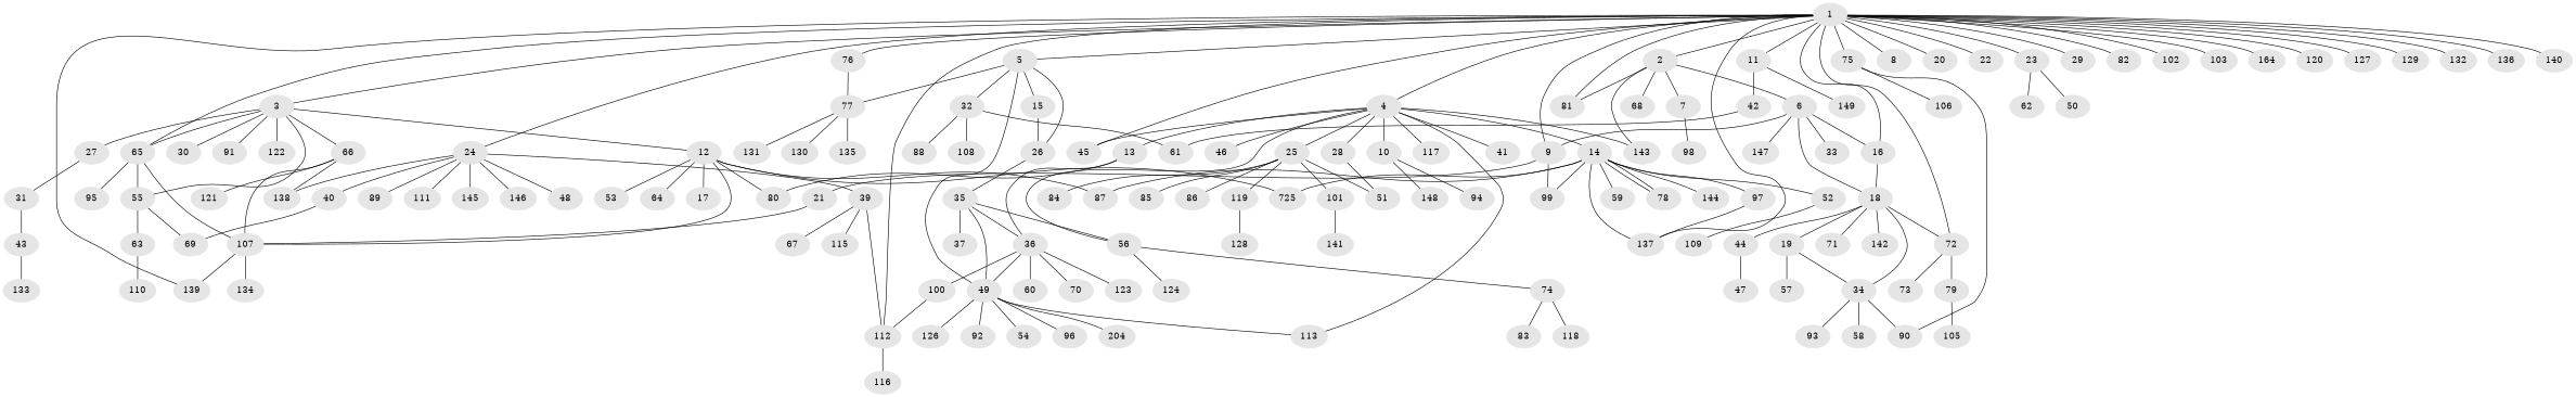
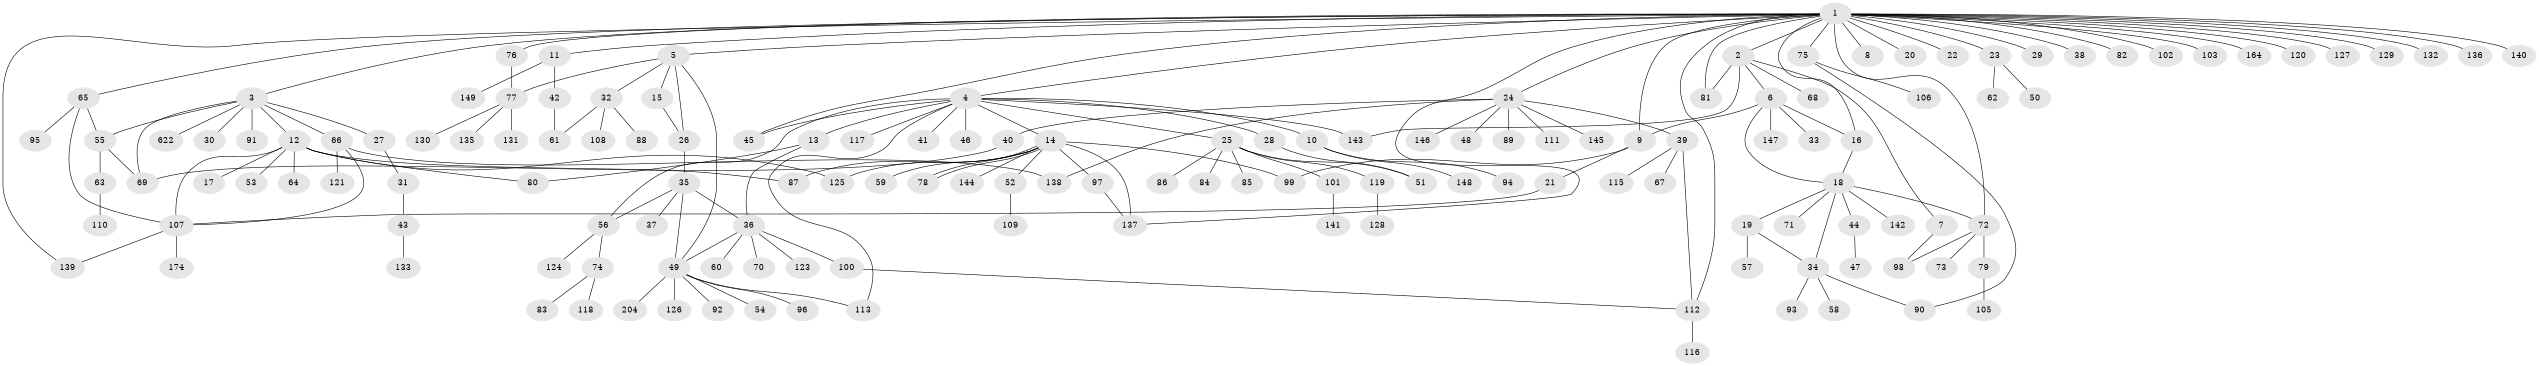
  graph {
    node [color=gray90 style=filled]
    1
    2
    3
    4
    5
    8
    9
    11
    20
    22
    23
    24
    29
+   38
    45
    65
    72
    75
    76
    81
    82
    102
    103
    112
    n25 [label=164]
    120
    127
    129
    132
    136
    137
    139
    140
    16
    6
    7
    68
    143
    12
    27
    30
    55
    66
    91
-   122
+   122 [label=622]
    10
    13
    14
    25
    28
    41
    46
    56
    113
    117
    15
    26
    32
    49
    77
    21
    99
    42
    149
    18
    19
    34
    44
    71
    142
    50
    62
    39
    40
    48
    89
    111
    138
    145
    146
    107
    95
    98
    73
    79
    90
    106
    116
    33
    147
    17
    53
    64
    80
    87
-   125 [label=725]
+   125
    31
    69
    63
    121
    94
    148
    36
    52
    59
    78
    97
    144
    84
    85
    86
    101
    119
    51
    74
    124
    35
    61
    88
    108
    54
    96
    n123 [label=204]
    126
    92
    131
    130
    135
-   134
+   134 [label=174]
    60
    70
    100
    123
    109
    57
    58
    93
    47
    67
    115
    141
    128
    37
    43
    133
    110
    83
    118
    105
    1 -- 2
    1 -- 3
    1 -- 4
    1 -- 5
    1 -- 8
    1 -- 9
    1 -- 11
    1 -- 20
    1 -- 22
    1 -- 23
    1 -- 24
    1 -- 29
+   1 -- 38
    1 -- 45
    1 -- 65
    1 -- 72
    1 -- 75
    1 -- 76
    1 -- 81
    1 -- 82
    1 -- 102
    1 -- 103
    1 -- 112
    1 -- n25
    1 -- 120
    1 -- 127
    1 -- 129
    1 -- 132
    1 -- 136
    1 -- 137
    1 -- 139
    1 -- 140
    1 -- 16
    2 -- 81
    2 -- 6
    2 -- 7
    2 -- 68
    2 -- 143
-   3 -- 65
+   3 -- 69
    3 -- 12
    3 -- 27
    3 -- 30
    3 -- 55
    3 -- 66
    3 -- 91
    3 -- 122
    4 -- 45
    4 -- 143
    4 -- 10
    4 -- 13
    4 -- 14
    4 -- 25
    4 -- 28
    4 -- 41
    4 -- 46
    4 -- 56
    4 -- 113
    4 -- 117
    5 -- 15
    5 -- 26
    5 -- 32
    5 -- 49
    5 -- 77
    9 -- 21
    9 -- 99
    11 -- 42
    11 -- 149
    23 -- 50
    23 -- 62
    24 -- 39
    24 -- 40
    24 -- 48
    24 -- 89
    24 -- 111
    24 -- 138
    24 -- 145
    24 -- 146
    65 -- 55
    65 -- 107
    65 -- 95
+   72 -- 98
    72 -- 73
    72 -- 79
    75 -- 90
    75 -- 106
    76 -- 77
    112 -- 116
    16 -- 18
    6 -- 9
    6 -- 16
    6 -- 18
    6 -- 33
    6 -- 147
    7 -- 98
    12 -- 107
    12 -- 17
    12 -- 53
    12 -- 64
    12 -- 80
    12 -- 87
    12 -- 125
    27 -- 31
    55 -- 69
    55 -- 63
    66 -- 138
    66 -- 107
    66 -- 121
    10 -- 94
    10 -- 148
    13 -- 80
    13 -- 36
    14 -- 137
    14 -- 99
    14 -- 87
    14 -- 125
    14 -- 52
    14 -- 59
    14 -- 78
    14 -- 78
    14 -- 97
    14 -- 144
    25 -- 84
    25 -- 85
    25 -- 86
    25 -- 101
    25 -- 119
    25 -- 51
    28 -- 51
    56 -- 74
    56 -- 124
    15 -- 26
    26 -- 35
    32 -- 61
    32 -- 88
    32 -- 108
    49 -- 113
    49 -- 54
    49 -- 96
    49 -- n123
    49 -- 126
    49 -- 92
    77 -- 131
    77 -- 130
    77 -- 135
    21 -- 107
    42 -- 61
    18 -- 72
    18 -- 19
    18 -- 34
    18 -- 44
    18 -- 71
    18 -- 142
    19 -- 34
    19 -- 57
    34 -- 90
    34 -- 58
    34 -- 93
    44 -- 47
    39 -- 112
    39 -- 67
    39 -- 115
    40 -- 69
    107 -- 139
    107 -- 134
    79 -- 105
    31 -- 43
    63 -- 110
    36 -- 49
    36 -- 60
    36 -- 70
    36 -- 100
    36 -- 123
    52 -- 109
    97 -- 137
    101 -- 141
    119 -- 128
    74 -- 83
    74 -- 118
    35 -- 56
    35 -- 49
    35 -- 36
    35 -- 37
    100 -- 112
    43 -- 133
  }
